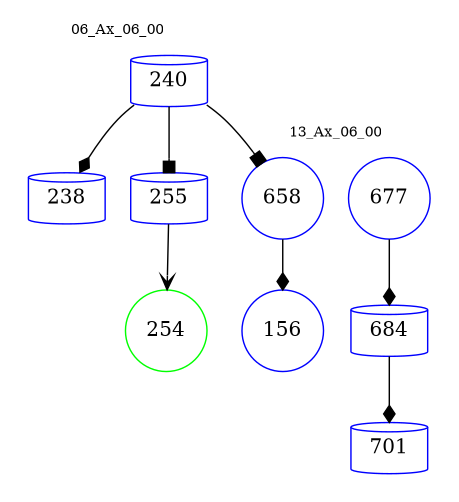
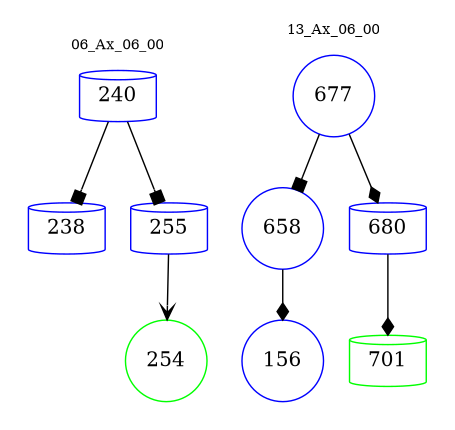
  digraph {
    node [color=blue shape=cylinder]
    edge [arrowhead=diamond color=black]
    n1 [label=240]
    n2 [label=238]
    n3 [label=255]
    n4 [color=green label=254 shape=circle]
    n5 [label=677 shape=circle]
    n6 [label=658 shape=circle]
-   n7 [label=684]
+   n7 [label=680]
    n8 [label=156 shape=circle]
-   n9 [label=701]
+   n9 [color=green label=701]
    subgraph cluster_1 {
      color=white
      fontsize=10
      label="06_Ax_06_00"
      n1
      n2
      n3
      n4
    }
    subgraph cluster_2 {
      color=white
      fontsize=10
      label="13_Ax_06_00"
      n5
      n6
      n7
      n8
      n9
    }
-   n1 -> n2
+   n1 -> n2 [arrowhead=box]
    n1 -> n3 [arrowhead=box]
    n3 -> n4 [arrowhead=vee]
-   n1 -> n6 [arrowhead=box]
+   n5 -> n6 [arrowhead=box]
    n5 -> n7
    n6 -> n8
    n7 -> n9
  }
